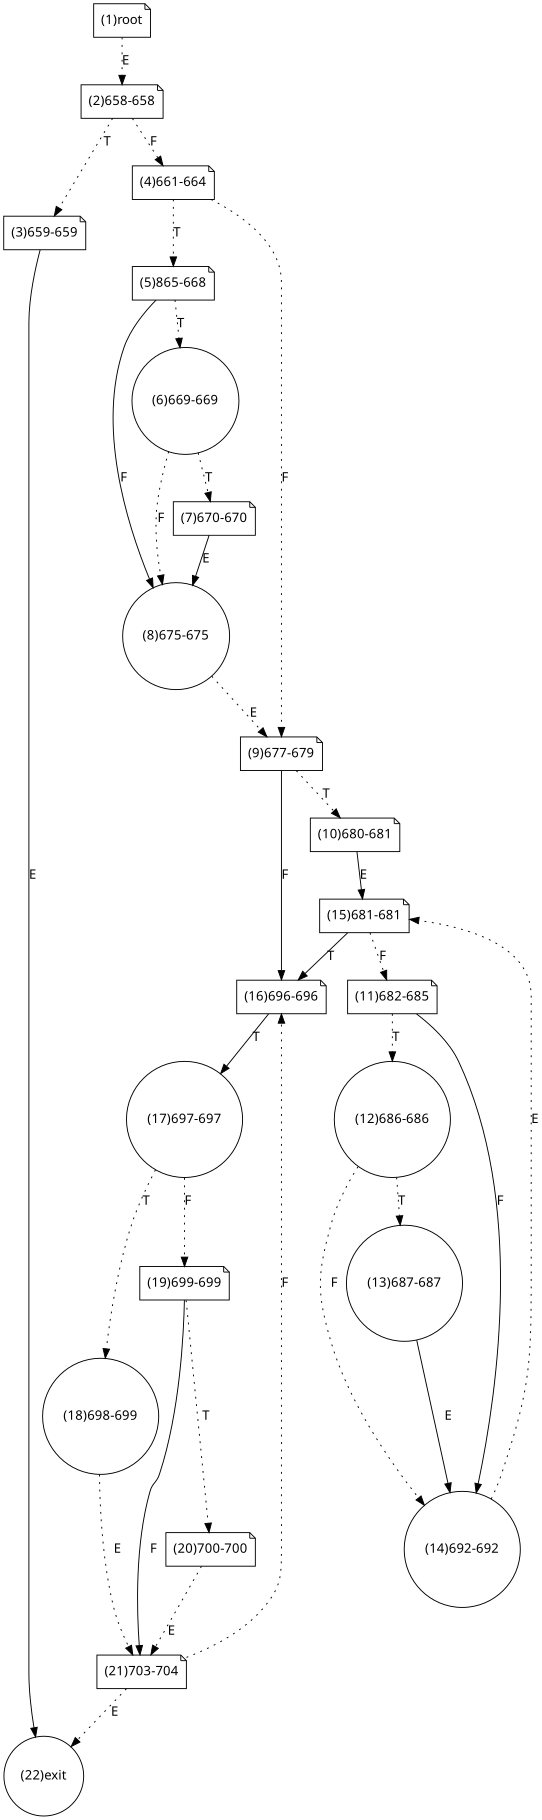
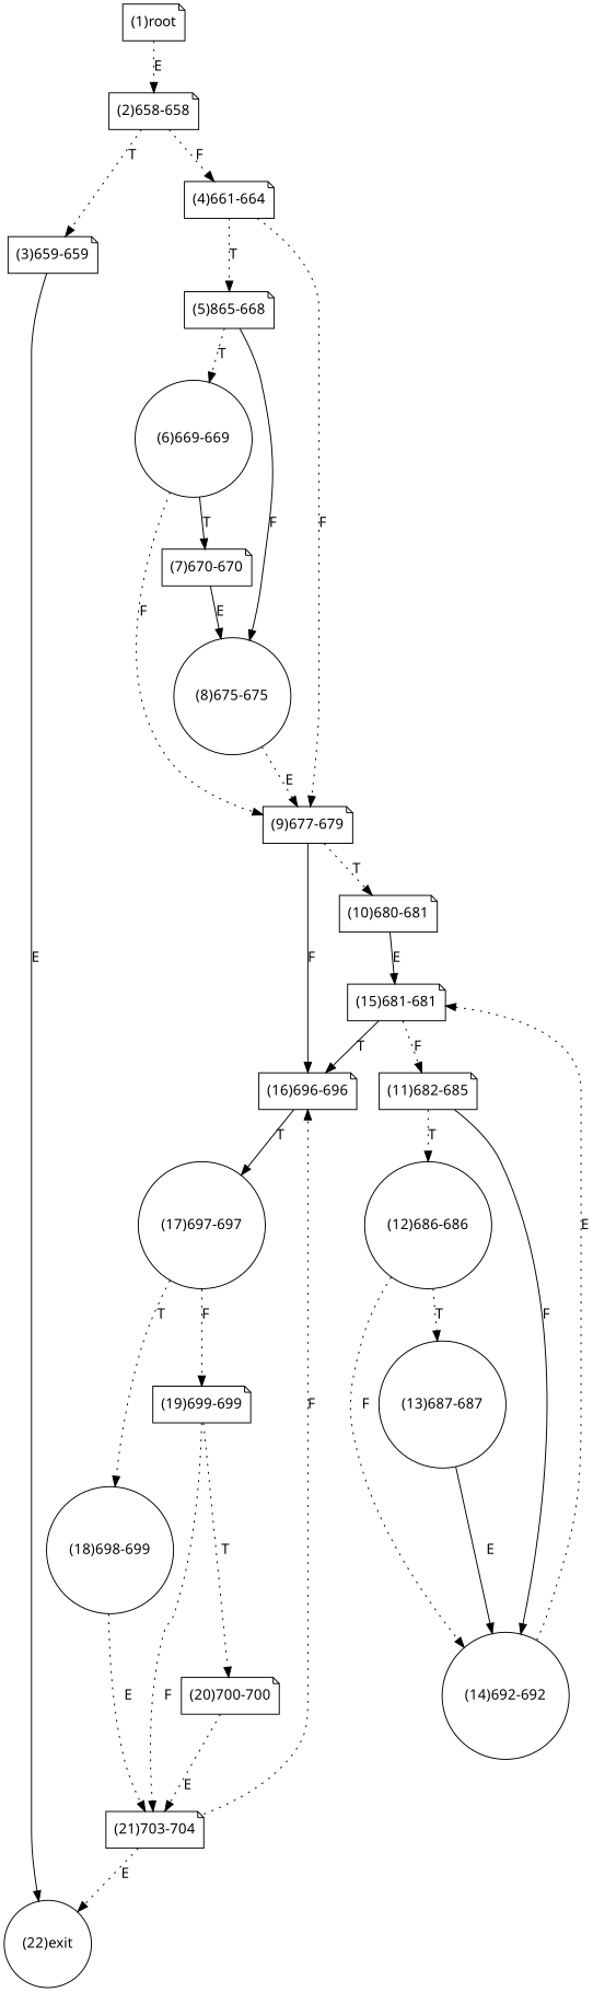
  digraph {
    fontname="Noto Sans"
    node [fontname="Noto Sans" shape=note]
    edge [fontname="Noto Sans" style=dotted]
    n1 [label="(1)root"]
    n2 [label="(2)658-658"]
    n3 [label="(3)659-659"]
    n4 [label="(4)661-664"]
    n5 [label="(22)exit" shape=circle]
    n6 [label="(5)865-668"]
    n7 [label="(9)677-679"]
    n8 [label="(6)669-669" shape=circle]
    n9 [label="(8)675-675" shape=circle]
    n10 [label="(10)680-681"]
    n11 [label="(16)696-696"]
    n12 [label="(7)670-670"]
    n13 [label="(15)681-681"]
    n14 [label="(17)697-697" shape=circle]
    n15 [label="(11)682-685"]
    n16 [label="(12)686-686" shape=circle]
    n17 [label="(14)692-692" shape=circle]
    n18 [label="(13)687-687" shape=circle]
    n19 [label="(19)699-699"]
    n20 [label="(18)698-699" shape=circle]
    n21 [label="(21)703-704"]
    n22 [label="(20)700-700"]
    n1 -> n2 [label=E]
    n2 -> n3 [label=T]
    n2 -> n4 [label=F]
    n3 -> n5 [label=E style=solid]
    n4 -> n6 [label=T]
    n4 -> n7 [label=F]
    n6 -> n8 [label=T]
    n6 -> n9 [label=F style=solid]
    n7 -> n10 [label=T]
    n7 -> n11 [label=F style=solid]
-   n8 -> n9 [label=F]
-   n8 -> n12 [label=T]
+   n8 -> n7 [label=F]
+   n8 -> n12 [label=T style=solid]
    n9 -> n7 [label=E]
    n10 -> n13 [label=E style=solid]
    n11 -> n14 [label=T style=solid]
    n12 -> n9 [label=E style=solid]
    n13 -> n11 [label=T style=solid]
    n13 -> n15 [label=F]
    n14 -> n19 [label=F]
    n14 -> n20 [label=T]
    n15 -> n16 [label=T]
    n15 -> n17 [label=F style=solid]
    n16 -> n17 [label=F]
    n16 -> n18 [label=T]
    n17 -> n13 [label=E]
    n18 -> n17 [label=E style=solid]
-   n19 -> n21 [label=F style=solid]
+   n19 -> n21 [label=F]
    n19 -> n22 [label=T]
    n20 -> n21 [label=E]
    n21 -> n5 [label=E]
    n21 -> n11 [label=F]
    n22 -> n21 [label=E]
  }
